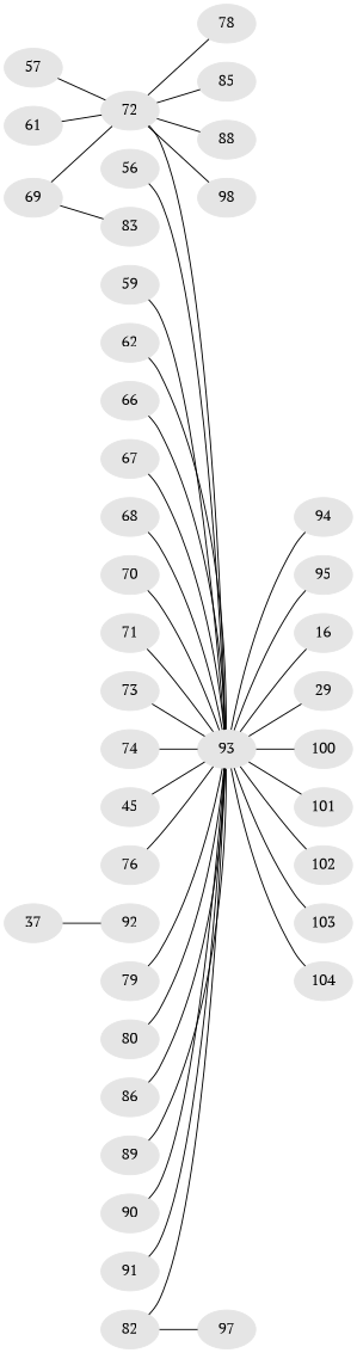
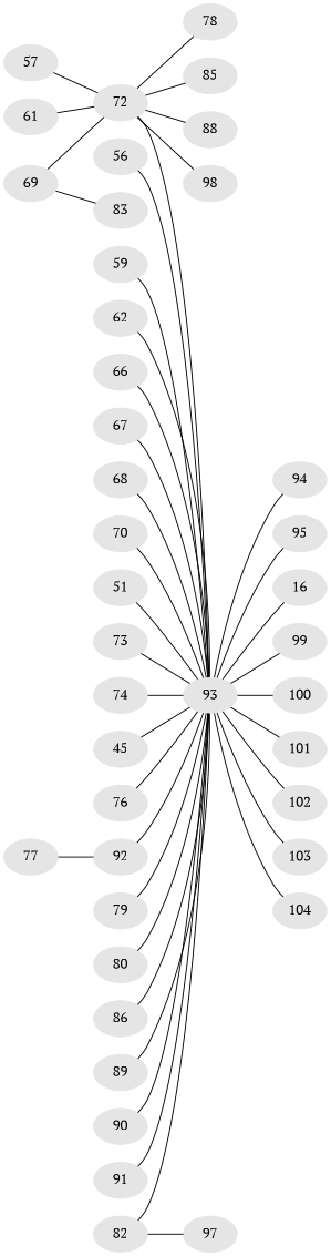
  graph {
    fontname="PT Serif"
    rankdir=LR
    node [color=gray90 fontname="PT Serif" style=filled]
    edge [fontname="PT Serif"]
    93 [super="+84+49+27+31+32+40+43+86+45+47+48+52+54+55"]
    94
    95
    n4 [label=16]
-   99 [label=29]
+   99
    100
    101
    102
    103
    104
    56
    72 [super="+65+63"]
    78
    85
    88
    98
    57
    59
    61
    62
    66
    67
    68
    69
    83
    70
-   71
+   71 [label=51]
    73
    74
    n30 [label=45]
    76
    92 [super="+60"]
-   77 [label=37]
+   77
    79
    80
    82
    97
    n38 [label=86]
    89 [super="+29"]
    90
    91
    93 -- 94
    93 -- 95
    93 -- n4
    93 -- 99
    93 -- 100
    93 -- 101
    93 -- 102
    93 -- 103
    93 -- 104
    56 -- 93
    72 -- 93
    72 -- 78
    72 -- 85
    72 -- 88
    72 -- 98
    57 -- 72
    59 -- 93
    61 -- 72
    62 -- 93
    66 -- 93
    67 -- 93
    68 -- 93
    69 -- 72
    69 -- 83
    70 -- 93
    71 -- 93
    73 -- 93
    74 -- 93
    n30 -- 93
    76 -- 93
+   92 -- 93
    77 -- 92
    79 -- 93
    80 -- 93
    82 -- 93
    82 -- 97
    n38 -- 93
    89 -- 93
    90 -- 93
    91 -- 93
  }
